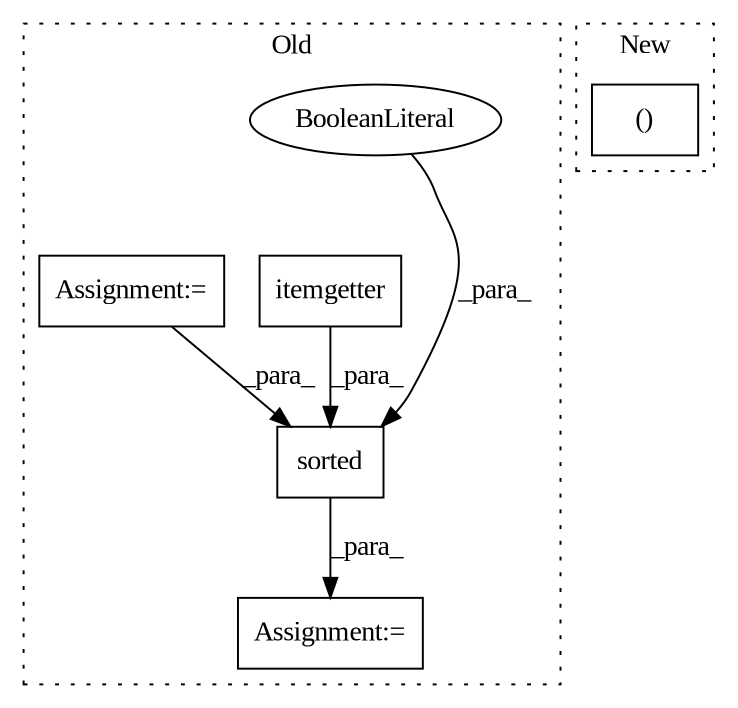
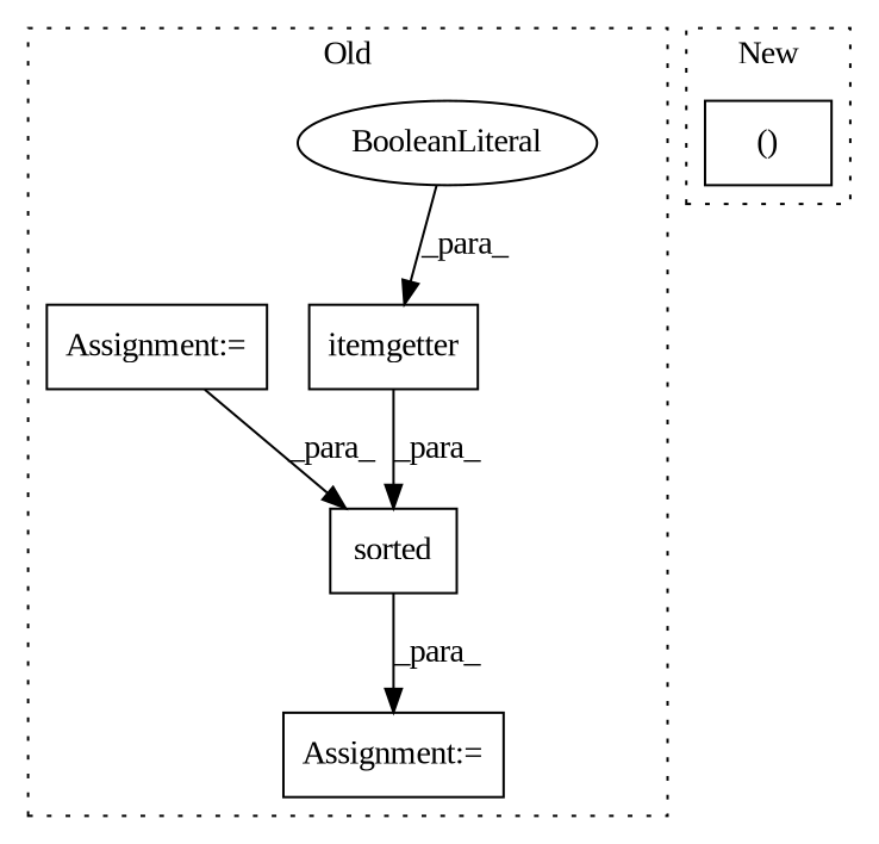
  digraph {
    fontname="Liberation Serif"
    node [a=32 fontname="Liberation Serif" l=1 shape=box]
    edge [fontname="Liberation Serif"]
    n1 [l="11,1" label=itemgetter s="5672,5684"]
    n2 [a=7 label="Assignment:=" s=5642]
    n3 [l="7,1" label=sorted s="5643,5690"]
    n4 [a=9 l=4 label=BooleanLiteral s=5686 shape=ellipse]
    n5 [a=7 label="Assignment:=" s=5597]
    n6 [a=106 l=46 label="()" s=5245]
    subgraph cluster_1 {
      label=Old
      style=dotted
      n1
      n2
      n3
      n4
      n5
    }
    subgraph cluster_2 {
      label=New
      style=dotted
      n6
    }
    n1 -> n3 [label=_para_]
    n3 -> n2 [label=_para_]
-   n4 -> n3 [label=_para_]
+   n4 -> n1 [label=_para_]
    n5 -> n3 [label=_para_]
  }
